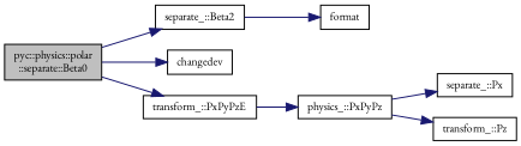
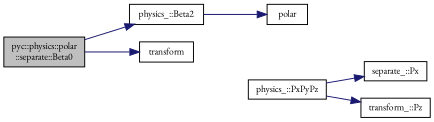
  digraph {
    fontname="EB Garamond"
    rankdir=LR
    node [color=black fillcolor=white fontname="EB Garamond" fontsize=10 shape=record style=filled]
    edge [color=midnightblue fontname="EB Garamond" fontsize=10 labelfontname=Helvetica labelfontsize=10 style=solid]
    n1 [fillcolor=grey75 fontcolor=black height=0.2 label="pyc::physics::polar\l::separate::Beta0" width=0.4]
-   n2 [height=0.2 label="separate_::Beta2" width=0.4]
-   n3 [height=0.2 label=changedev width=0.4]
-   n4 [height=0.2 label="transform_::PxPyPzE" width=0.4]
-   n5 [height=0.2 label=format width=0.4]
+   n2 [height=0.2 label="physics_::Beta2" width=0.4]
+   n3 [height=0.2 label=transform width=0.4]
+   n5 [height=0.2 label=polar width=0.4]
    n6 [height=0.2 label="physics_::PxPyPz" width=0.4]
    n7 [height=0.2 label="separate_::Px" width=0.4]
    n8 [height=0.2 label="transform_::Pz" width=0.4]
    n1 -> n2
    n1 -> n3
-   n1 -> n4
    n2 -> n5
-   n4 -> n6
    n6 -> n7
    n6 -> n8
  }
